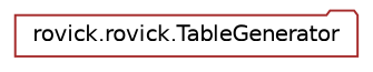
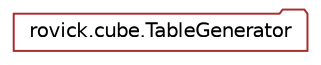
  digraph {
    rankdir=LR
-   n1 [color=brown fillcolor=white fontname=Helvetica fontsize=10 height=0.2 label="rovick.rovick.TableGenerator" shape=folder style=filled width=0.4]
+   n1 [color=brown fillcolor=white fontname=Helvetica fontsize=10 height=0.2 label="rovick.cube.TableGenerator" shape=folder style=filled width=0.4]
  }
